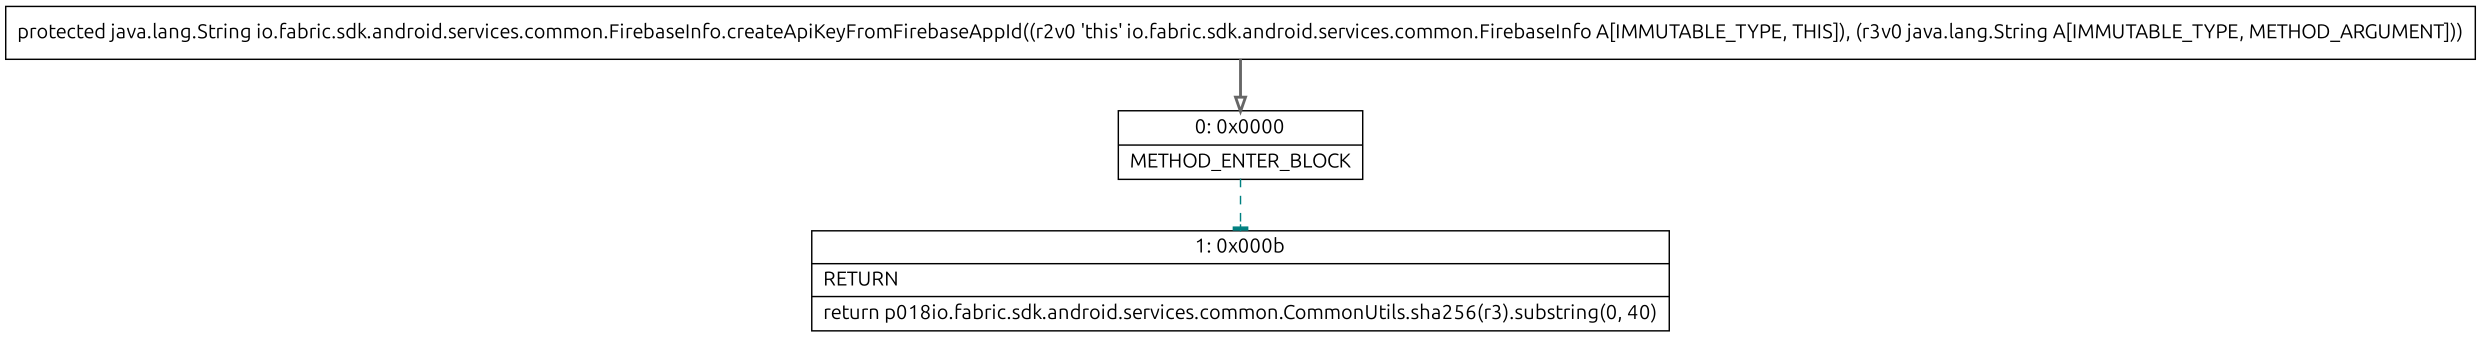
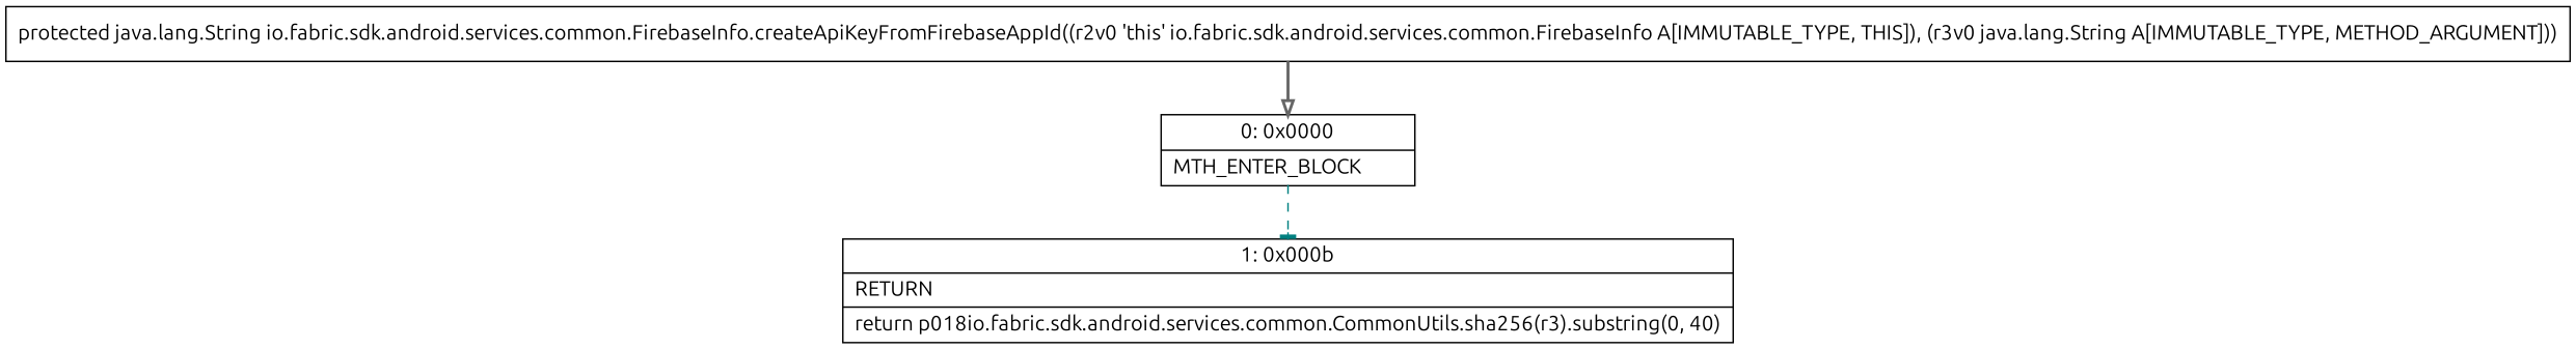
  digraph {
    fontname=Ubuntu
    node [shape=record fontname=Ubuntu]
    edge [fontname=Ubuntu]
-   n1 [label="{0\:\ 0x0000|METHOD_ENTER_BLOCK\l}"]
+   n1 [label="{0\:\ 0x0000|MTH_ENTER_BLOCK\l}"]
    n2 [label="{1\:\ 0x000b|RETURN\l|return p018io.fabric.sdk.android.services.common.CommonUtils.sha256(r3).substring(0, 40)\l}"]
    n3 [label="{protected java.lang.String io.fabric.sdk.android.services.common.FirebaseInfo.createApiKeyFromFirebaseAppId((r2v0 'this' io.fabric.sdk.android.services.common.FirebaseInfo A[IMMUTABLE_TYPE, THIS]), (r3v0 java.lang.String A[IMMUTABLE_TYPE, METHOD_ARGUMENT])) }"]
    n1 -> n2 [color=teal style=dashed arrowhead=tee]
    n3 -> n1 [color=gray40 style=bold arrowhead=onormal]
  }
